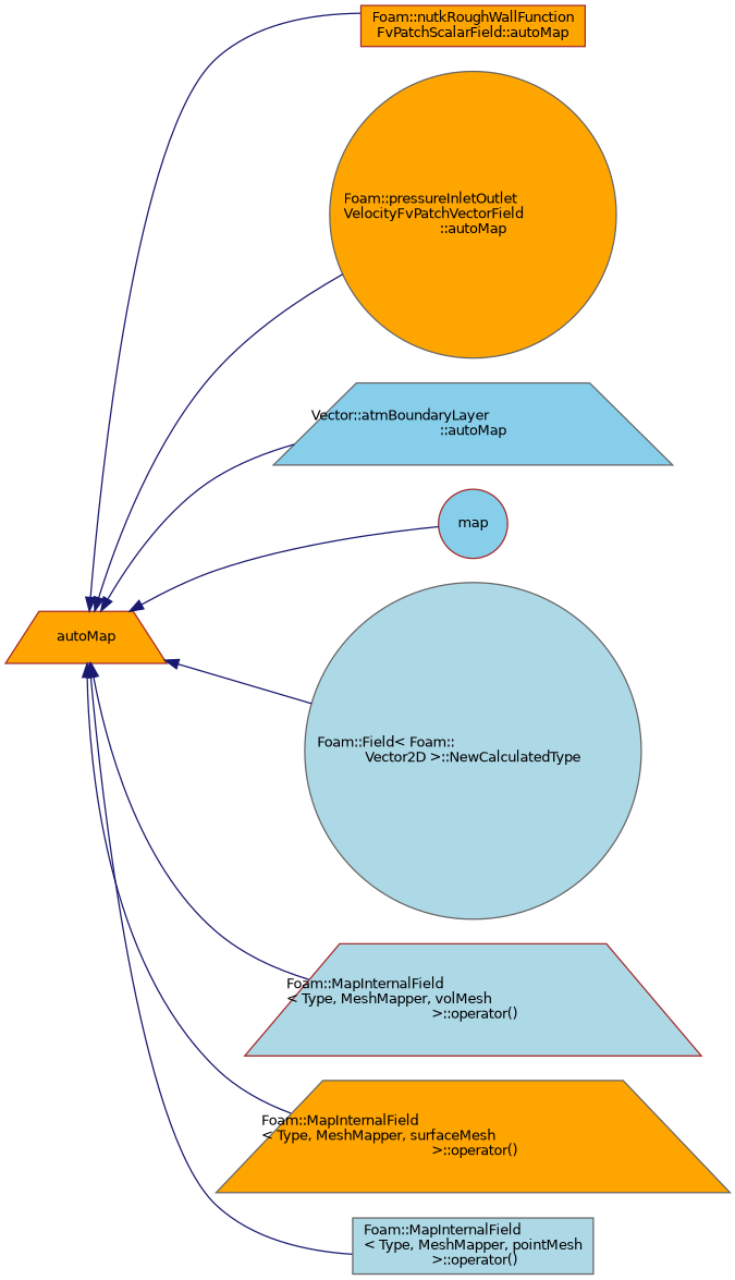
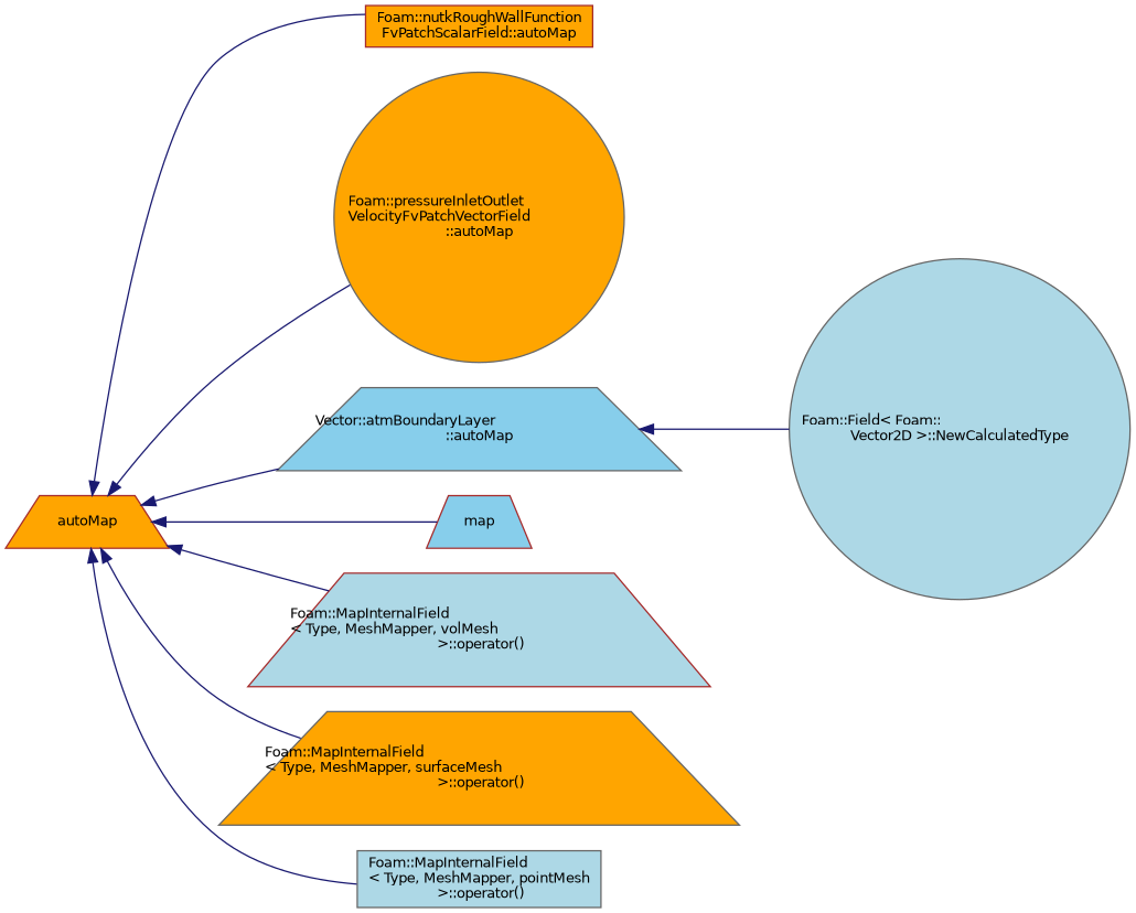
  digraph {
    rankdir=LR
    node [color=gray40 fillcolor=orange fontname=Helvetica fontsize=10 shape=trapezium style=filled]
    edge [color=midnightblue dir=back fontname=Helvetica fontsize=10 labelfontname=Helvetica labelfontsize=10 style=solid]
    n1 [color=brown fontcolor=black height=0.2 label=autoMap width=0.4]
    n2 [color=brown height=0.2 label="Foam::nutkRoughWallFunction\lFvPatchScalarField::autoMap" shape=box width=0.4]
    n3 [height=0.2 label="Foam::pressureInletOutlet\lVelocityFvPatchVectorField\l::autoMap" shape=circle width=0.4]
    n4 [fillcolor=skyblue height=0.2 label="Vector::atmBoundaryLayer\l::autoMap" width=0.4]
-   n5 [color=brown fillcolor=skyblue height=0.2 label=map shape=circle width=0.4]
+   n5 [color=brown fillcolor=skyblue height=0.2 label=map width=0.4]
    n6 [fillcolor=lightblue height=0.2 label="Foam::Field\< Foam::\lVector2D \>::NewCalculatedType" shape=circle width=0.4]
    n7 [color=brown fillcolor=lightblue height=0.2 label="Foam::MapInternalField\l\< Type, MeshMapper, volMesh\l \>::operator()" width=0.4]
    n8 [height=0.2 label="Foam::MapInternalField\l\< Type, MeshMapper, surfaceMesh\l \>::operator()" width=0.4]
    n9 [fillcolor=lightblue height=0.2 label="Foam::MapInternalField\l\< Type, MeshMapper, pointMesh\l \>::operator()" shape=box width=0.4]
    n1 -> n2
    n1 -> n3
    n1 -> n4
    n1 -> n5
-   n1 -> n6
+   n4 -> n6
    n1 -> n7
    n1 -> n8
    n1 -> n9
  }
